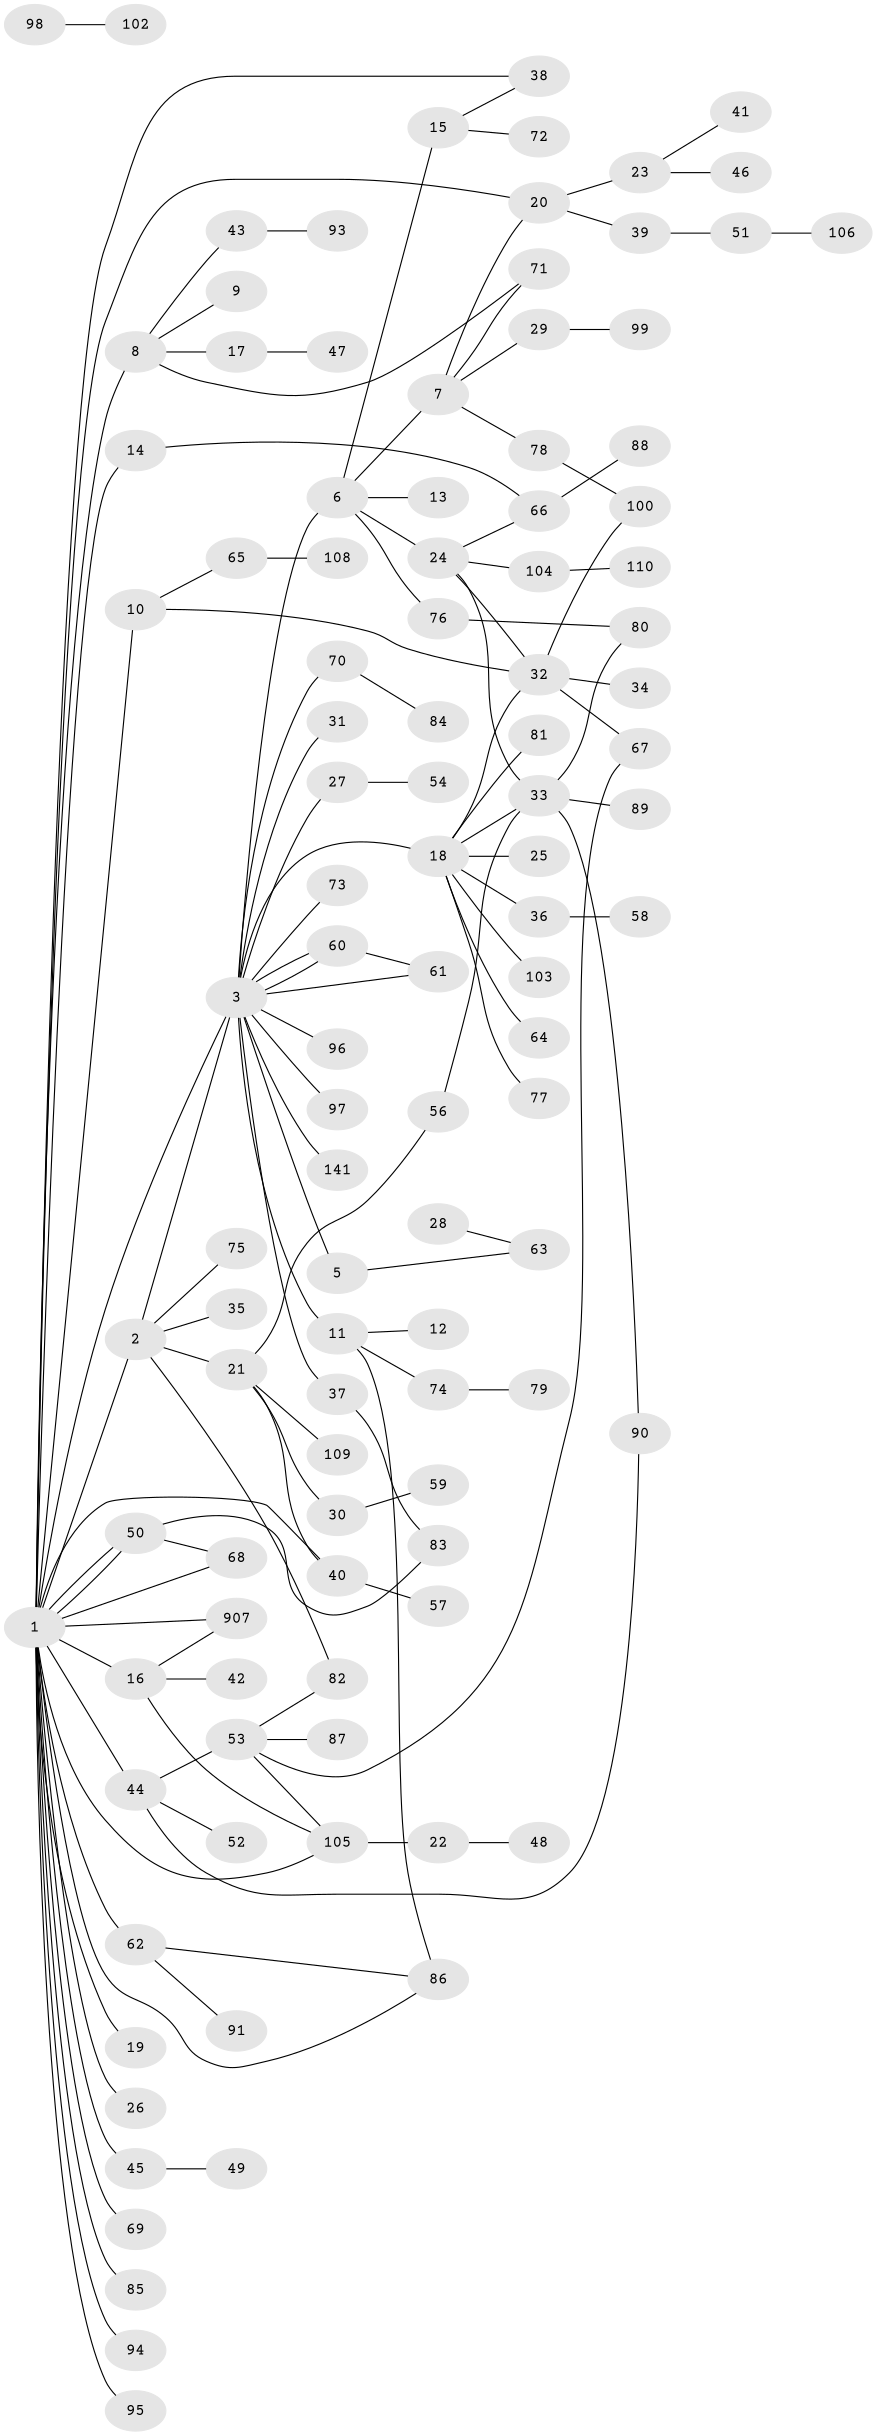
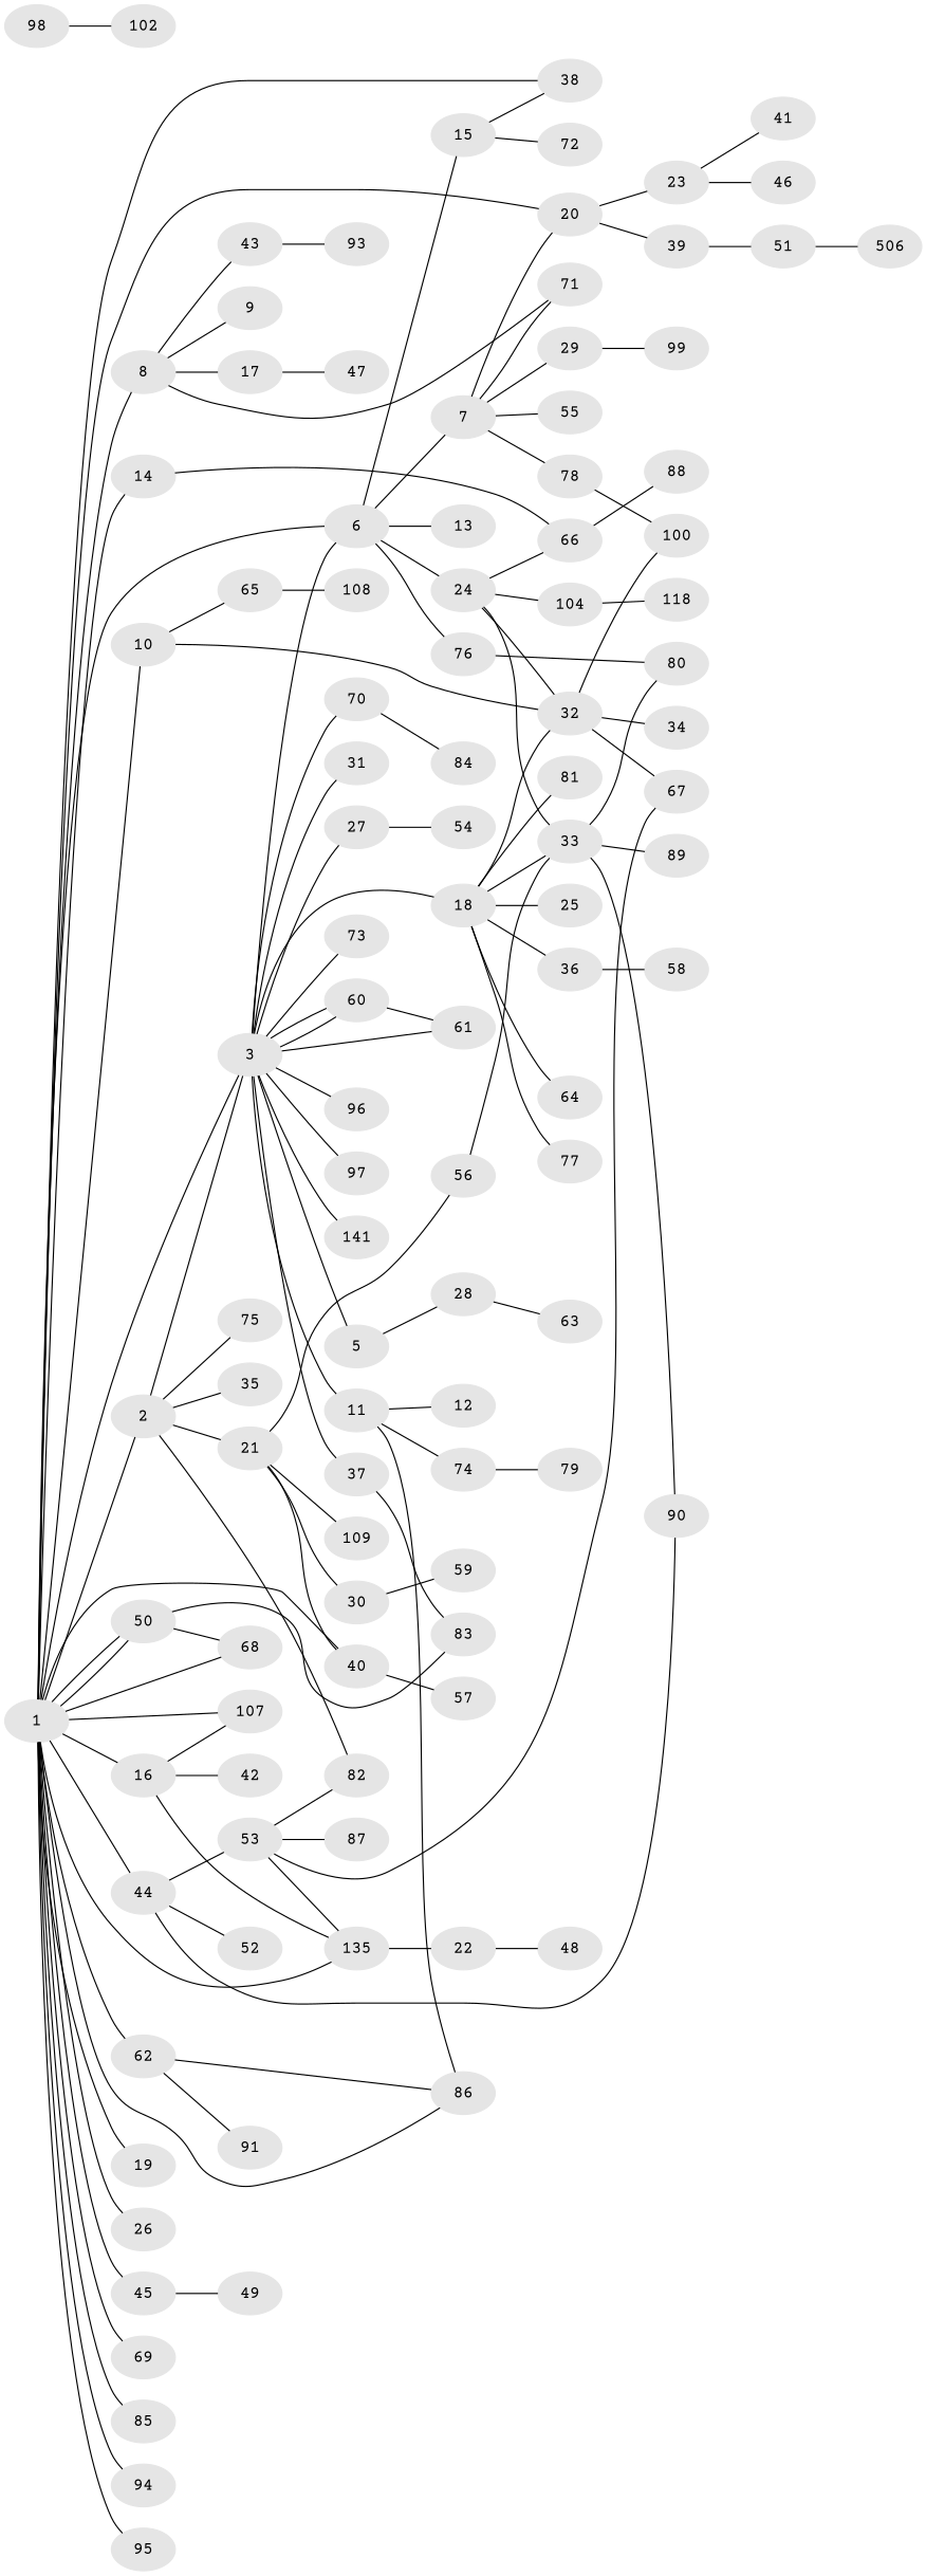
  graph {
    fontname="Courier Prime"
    rankdir=LR
    node [color=gray90 fontname="Courier Prime" style=filled]
    edge [fontname="Courier Prime"]
    1
    2
    3
    6
    8
    10
    14
    16
    19
    20
    26
    38
    40
    44
    45
    50
    62
    69
    85
    86
    94
    95
-   105
-   107 [label=907]
+   105 [label=135]
+   107
    68
    21
    35
    75
    82
    5
    11
    18
    27
    31
    37
    60
    61
    70
    73
    96
    97
    n42 [label=141]
    7
    13
    15
    24
    76
    71
    9
    17
    43
    32
    65
    66
    42
    23
    39
    57
    90
    52
    53
    49
    83
    91
    98
    102
    22
    30
    56
    109
    28
    12
    74
    25
    33
    36
    64
    77
    81
-   103
    54
    84
    63
    29
+   55
    78
    72
    48
    104
    80
    99
    100
    47
    93
    34
    67
    108
    79
    88
    89
    58
    41
    46
    51
    59
-   110
-   106
+   110 [label=118]
+   106 [label=506]
    87
    1 -- 2
    1 -- 3
+   1 -- 6
    1 -- 8
    1 -- 10
    1 -- 14
    1 -- 16
    1 -- 19
    1 -- 20
    1 -- 26
    1 -- 38
    1 -- 40
    1 -- 44
    1 -- 45
    1 -- 50
    1 -- 50
    1 -- 62
    1 -- 69
    1 -- 85
    1 -- 86
    1 -- 94
    1 -- 95
    1 -- 105
    1 -- 107
    1 -- 68
    2 -- 3
    2 -- 21
    2 -- 35
    2 -- 75
    2 -- 82
    3 -- 6
    3 -- 5
    3 -- 11
    3 -- 18
    3 -- 27
    3 -- 31
    3 -- 37
    3 -- 60
    3 -- 60
    3 -- 61
    3 -- 70
    3 -- 73
    3 -- 96
    3 -- 97
    3 -- n42
    6 -- 7
    6 -- 13
    6 -- 15
    6 -- 24
    6 -- 76
    8 -- 71
    8 -- 9
    8 -- 17
    8 -- 43
    10 -- 32
    10 -- 65
    14 -- 66
    16 -- 105
    16 -- 107
    16 -- 42
    20 -- 23
    20 -- 39
    40 -- 57
    44 -- 90
    44 -- 52
    44 -- 53
    45 -- 49
    50 -- 68
    50 -- 83
    62 -- 86
    62 -- 91
    105 -- 22
    21 -- 40
    21 -- 30
    21 -- 56
    21 -- 109
-   5 -- 63
+   5 -- 28
    11 -- 86
    11 -- 12
    11 -- 74
    18 -- 32
    18 -- 25
    18 -- 33
    18 -- 36
    18 -- 64
    18 -- 77
    18 -- 81
-   18 -- 103
    27 -- 54
    37 -- 83
    60 -- 61
    70 -- 84
    7 -- 20
    7 -- 71
    7 -- 29
+   7 -- 55
    7 -- 78
    15 -- 38
    15 -- 72
    24 -- 32
    24 -- 66
    24 -- 33
    24 -- 104
    76 -- 80
    17 -- 47
    43 -- 93
    32 -- 100
    32 -- 34
    32 -- 67
    65 -- 108
    66 -- 88
    23 -- 41
    23 -- 46
    39 -- 51
    53 -- 105
    53 -- 82
    53 -- 67
    53 -- 87
    98 -- 102
    22 -- 48
    30 -- 59
    56 -- 33
    28 -- 63
    74 -- 79
    33 -- 90
    33 -- 80
    33 -- 89
    36 -- 58
    29 -- 99
    78 -- 100
    104 -- 110
    51 -- 106
  }
